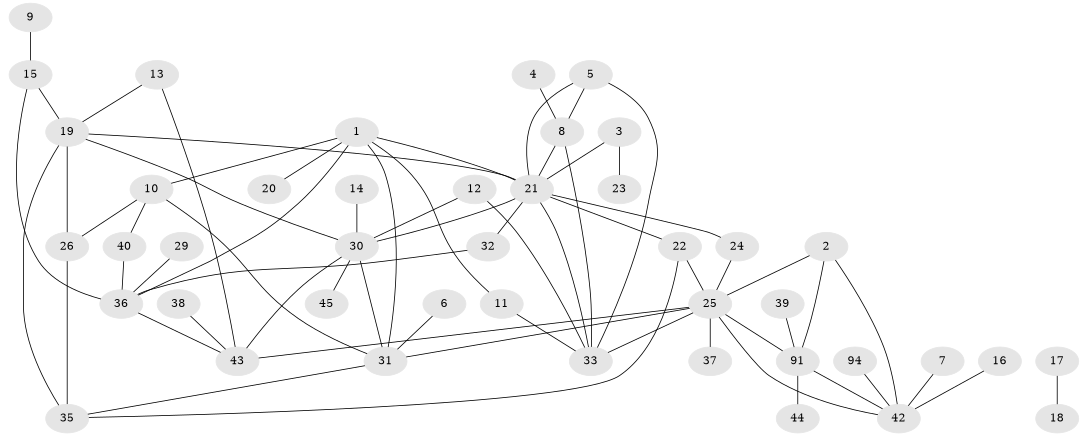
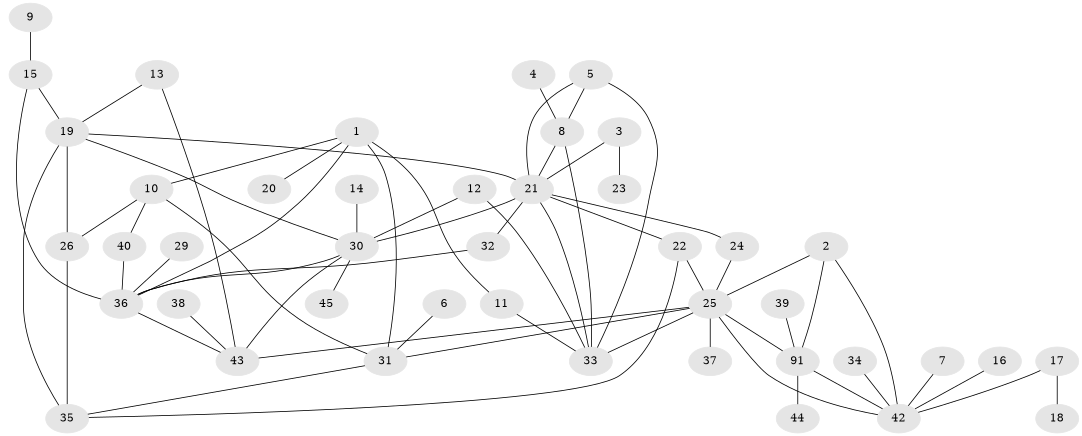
  graph {
    node [color=gray90 style=filled]
    edge [weight=1.0]
    1
    10
    11
    20
    21
    31
    36
    26
    40
    33
    30
    22
    24
    32
    35
    43
    2
    25
    n19 [label=91]
    42
    37
    44
    3
    23
    4
    8
    5
    6
    7
    9
    15
    19
    12
    45
    13
    14
    16
    17
    18
    29
-   34 [label=94]
+   34
    38
    39
    1 -- 10 [weight=2.0]
    1 -- 11
    1 -- 20
-   1 -- 21
    1 -- 31 [weight=2.0]
    1 -- 36
    10 -- 31
    10 -- 26
    10 -- 40
    11 -- 33
    21 -- 33
    21 -- 30
    21 -- 22
    21 -- 24
    21 -- 32
    31 -- 35
    36 -- 43
    26 -- 35
    40 -- 36
-   30 -- 31 [weight=2.0]
+   30 -- 36 [weight=2.0]
    30 -- 43 [weight=2.0]
    30 -- 45
    22 -- 35
    22 -- 25
    24 -- 25
    32 -- 36
    2 -- 25
    2 -- n19
    2 -- 42
    25 -- 31
    25 -- 33
    25 -- 43
    25 -- n19
    25 -- 42
    25 -- 37
    n19 -- 42
    n19 -- 44
    3 -- 21
    3 -- 23
    4 -- 8
    8 -- 21
    8 -- 33
    5 -- 21
    5 -- 33
    5 -- 8
    6 -- 31
    7 -- 42
    9 -- 15
    15 -- 36
    15 -- 19
    19 -- 21
    19 -- 26 [weight=2.0]
    19 -- 30
    19 -- 35 [weight=2.0]
    12 -- 33
    12 -- 30
    13 -- 43
    13 -- 19
    14 -- 30
    16 -- 42
+   17 -- 42
    17 -- 18
    29 -- 36
    34 -- 42
    38 -- 43
    39 -- n19
  }
